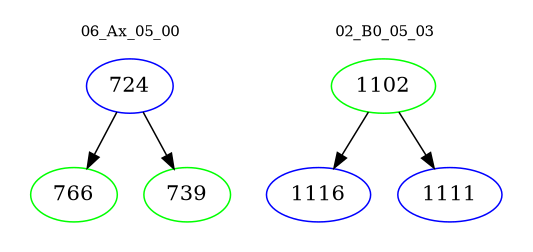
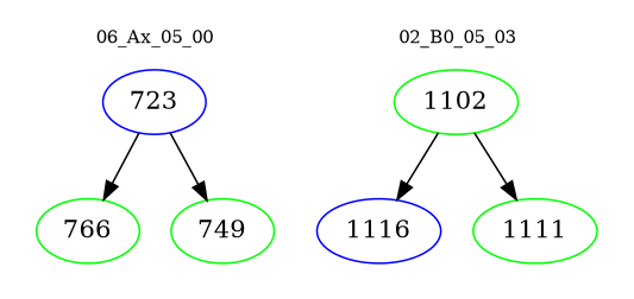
  digraph {
    fontname="DejaVu Serif"
    node [color=green fontname="DejaVu Serif"]
    edge [color=black fontname="DejaVu Serif"]
-   n1 [color=blue label=724]
+   n1 [color=blue label=723]
    n2 [label=766]
-   n3 [label=739]
+   n3 [label=749]
    n4 [label=1102]
    n5 [color=blue label=1116]
-   n6 [color=blue label=1111]
+   n6 [label=1111]
    subgraph cluster_1 {
      color=white
      fontsize=10
      label="06_Ax_05_00"
      n1
      n2
      n3
    }
    subgraph cluster_2 {
      color=white
      fontsize=10
      label="02_B0_05_03"
      n4
      n5
      n6
    }
    n1 -> n2
    n1 -> n3
    n4 -> n5
    n4 -> n6
  }
